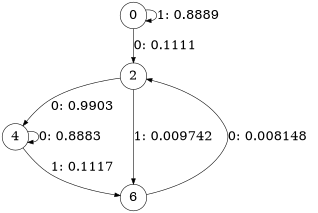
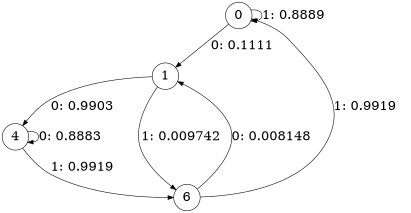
  digraph {
    node [fontsize=24 shape=circle]
    edge [fontsize=24]
    0
-   1 [label=2]
+   1
    n3 [label=4]
    n4 [label=6]
    0 -> 0 [label="1: 0.8889   "]
    0 -> 1 [label="0: 0.1111   "]
    1 -> n3 [label="0: 0.9903   "]
    1 -> n4 [label="1: 0.009742  "]
    n3 -> n3 [label="0: 0.8883   "]
-   n3 -> n4 [label="1: 0.1117   "]
+   n3 -> n4 [label="1: 0.9919   "]
+   n4 -> 0 [label="1: 0.9919   "]
    n4 -> 1 [label="0: 0.008148  "]
  }
